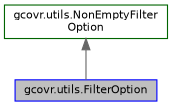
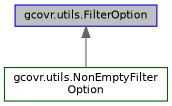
  digraph {
    node [fontname=Helvetica fontsize=10 shape=record style=filled]
    n1 [color=blue fillcolor=grey75 fontcolor=black height=0.2 label="gcovr.utils.FilterOption" width=0.4]
    n2 [color=darkgreen fillcolor=white height=0.2 label="gcovr.utils.NonEmptyFilter\lOption" width=0.4]
-   n2 -> n1 [color=gray40 dir=back fontname=Helvetica fontsize=10 labelfontname=Helvetica labelfontsize=10 style=solid]
+   n1 -> n2 [color=gray40 dir=back fontname=Helvetica fontsize=10 labelfontname=Helvetica labelfontsize=10 style=solid]
  }
